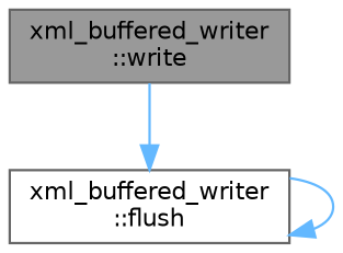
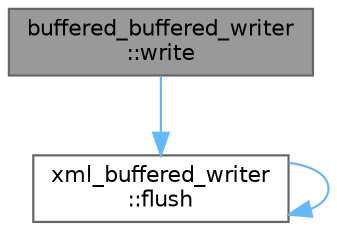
  digraph {
    rankdir=TB
    node [fontname=Helvetica fontsize=10 shape=box style=filled]
    edge [color=steelblue1 fontname=Helvetica fontsize=10 labelfontname=Helvetica labelfontsize=10 style=solid]
-   n1 [color=gray40 fillcolor=grey60 fontcolor=black height=0.2 label="xml_buffered_writer\l::write" width=0.4]
+   n1 [color=gray40 fillcolor=grey60 fontcolor=black height=0.2 label="buffered_buffered_writer\l::write" width=0.4]
    n2 [color=grey40 fillcolor=white height=0.2 label="xml_buffered_writer\l::flush" width=0.4]
    n1 -> n2
    n2 -> n2
  }
